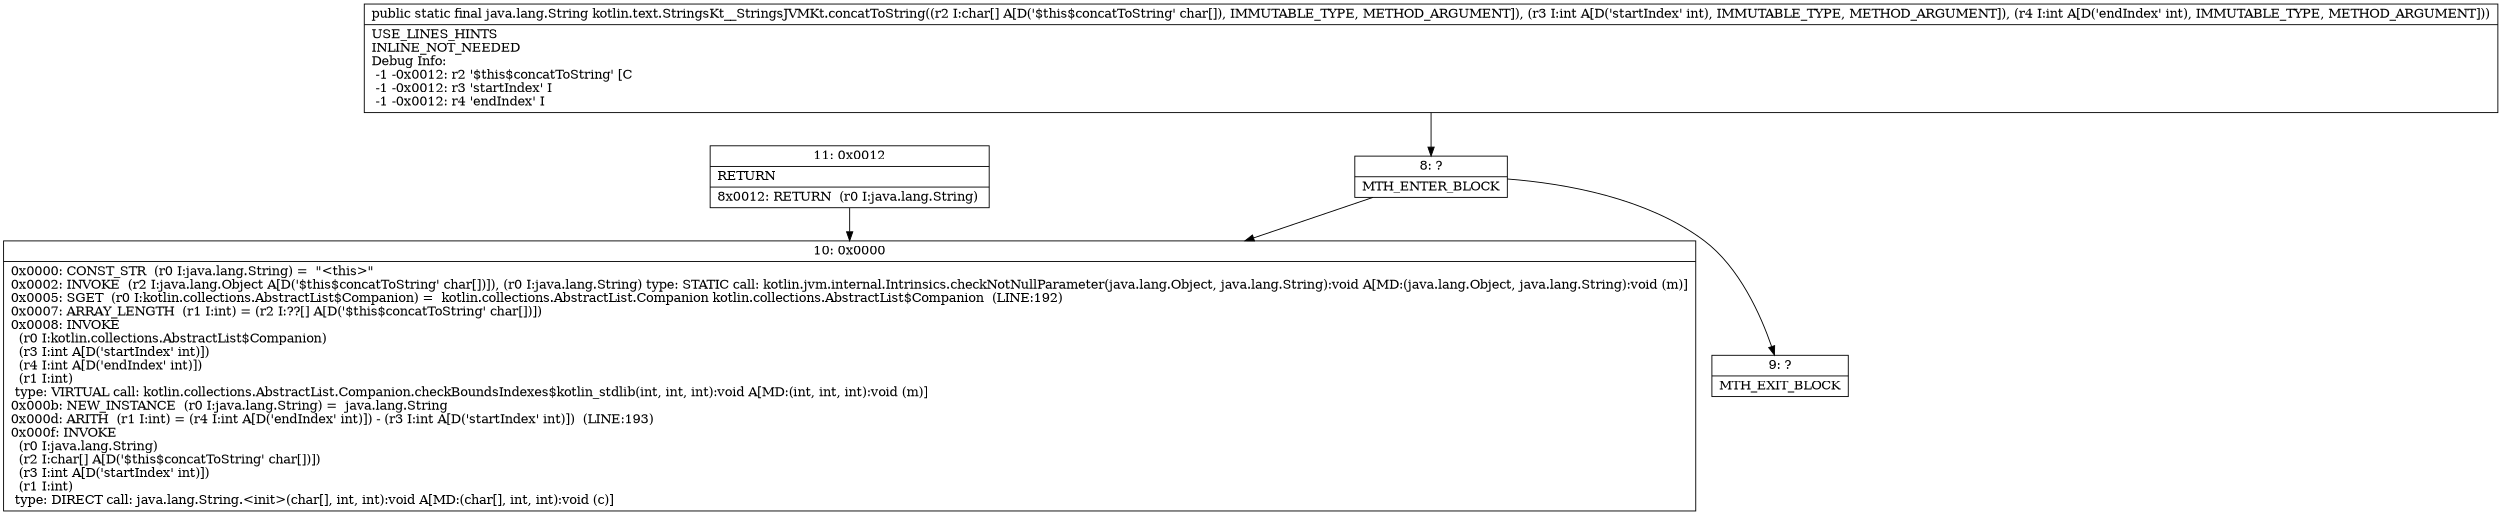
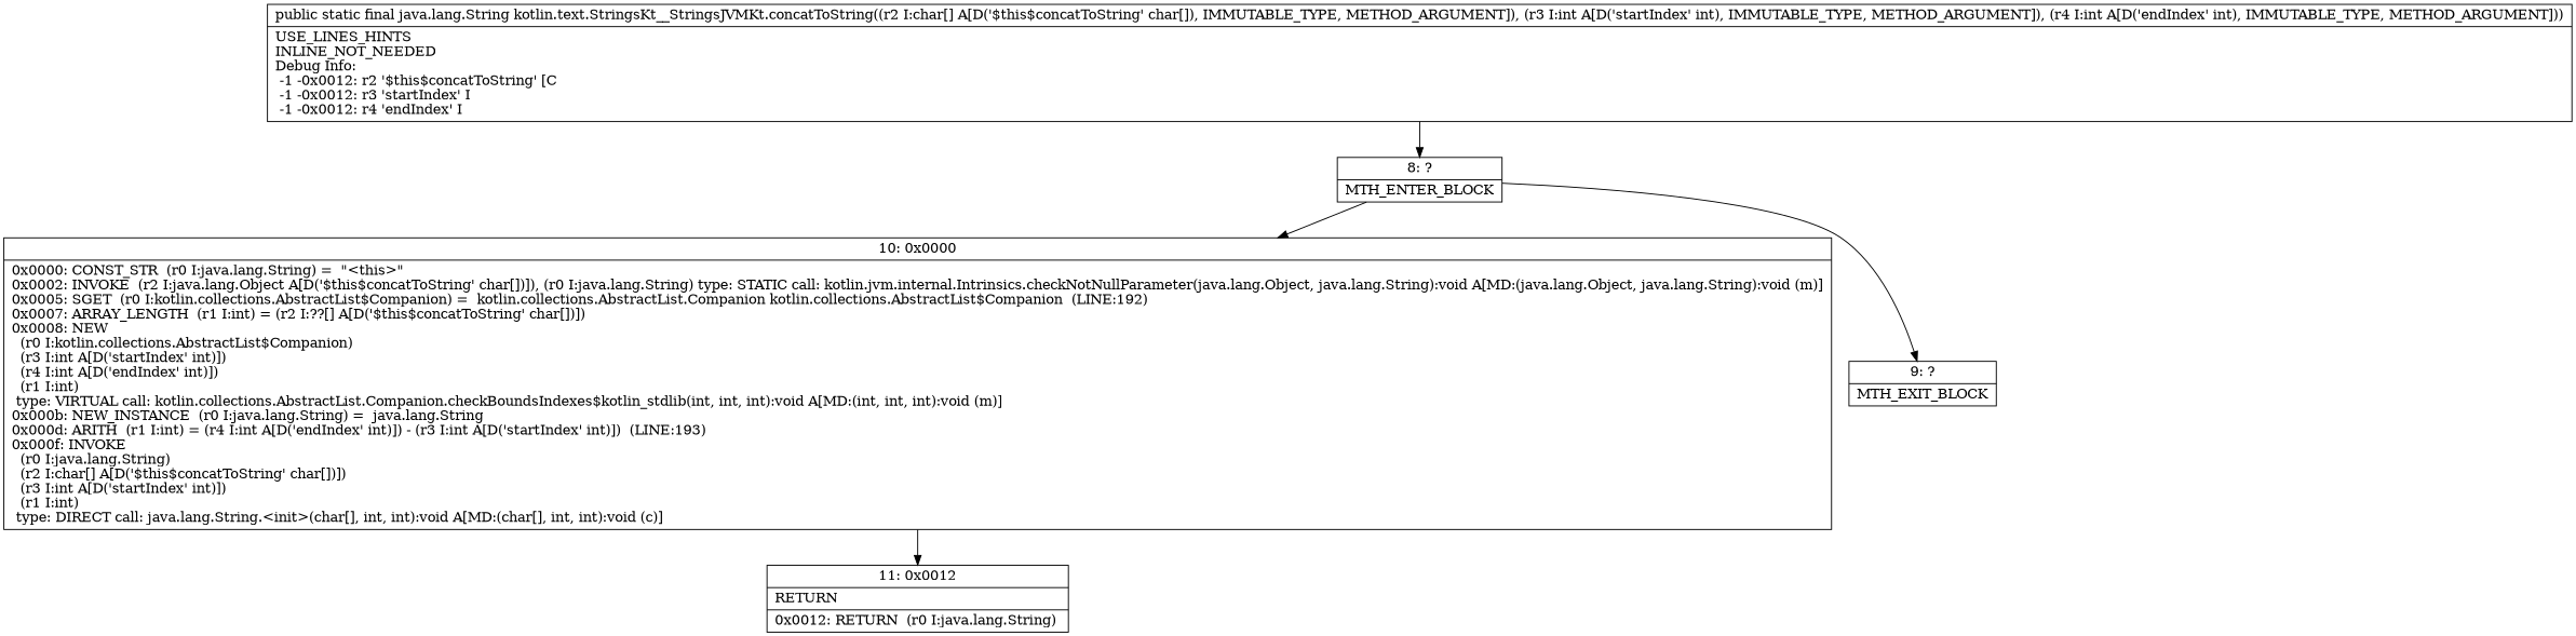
  digraph {
    node [shape=record]
    n1 [label="{8\:\ ?|MTH_ENTER_BLOCK\l}"]
-   n2 [label="{10\:\ 0x0000|0x0000: CONST_STR  (r0 I:java.lang.String) =  \"\<this\>\" \l0x0002: INVOKE  (r2 I:java.lang.Object A[D('$this$concatToString' char[])]), (r0 I:java.lang.String) type: STATIC call: kotlin.jvm.internal.Intrinsics.checkNotNullParameter(java.lang.Object, java.lang.String):void A[MD:(java.lang.Object, java.lang.String):void (m)]\l0x0005: SGET  (r0 I:kotlin.collections.AbstractList$Companion) =  kotlin.collections.AbstractList.Companion kotlin.collections.AbstractList$Companion  (LINE:192)\l0x0007: ARRAY_LENGTH  (r1 I:int) = (r2 I:??[] A[D('$this$concatToString' char[])]) \l0x0008: INVOKE  \l  (r0 I:kotlin.collections.AbstractList$Companion)\l  (r3 I:int A[D('startIndex' int)])\l  (r4 I:int A[D('endIndex' int)])\l  (r1 I:int)\l type: VIRTUAL call: kotlin.collections.AbstractList.Companion.checkBoundsIndexes$kotlin_stdlib(int, int, int):void A[MD:(int, int, int):void (m)]\l0x000b: NEW_INSTANCE  (r0 I:java.lang.String) =  java.lang.String \l0x000d: ARITH  (r1 I:int) = (r4 I:int A[D('endIndex' int)]) \- (r3 I:int A[D('startIndex' int)])  (LINE:193)\l0x000f: INVOKE  \l  (r0 I:java.lang.String)\l  (r2 I:char[] A[D('$this$concatToString' char[])])\l  (r3 I:int A[D('startIndex' int)])\l  (r1 I:int)\l type: DIRECT call: java.lang.String.\<init\>(char[], int, int):void A[MD:(char[], int, int):void (c)]\l}"]
+   n2 [label="{10\:\ 0x0000|0x0000: CONST_STR  (r0 I:java.lang.String) =  \"\<this\>\" \l0x0002: INVOKE  (r2 I:java.lang.Object A[D('$this$concatToString' char[])]), (r0 I:java.lang.String) type: STATIC call: kotlin.jvm.internal.Intrinsics.checkNotNullParameter(java.lang.Object, java.lang.String):void A[MD:(java.lang.Object, java.lang.String):void (m)]\l0x0005: SGET  (r0 I:kotlin.collections.AbstractList$Companion) =  kotlin.collections.AbstractList.Companion kotlin.collections.AbstractList$Companion  (LINE:192)\l0x0007: ARRAY_LENGTH  (r1 I:int) = (r2 I:??[] A[D('$this$concatToString' char[])]) \l0x0008: NEW  \l  (r0 I:kotlin.collections.AbstractList$Companion)\l  (r3 I:int A[D('startIndex' int)])\l  (r4 I:int A[D('endIndex' int)])\l  (r1 I:int)\l type: VIRTUAL call: kotlin.collections.AbstractList.Companion.checkBoundsIndexes$kotlin_stdlib(int, int, int):void A[MD:(int, int, int):void (m)]\l0x000b: NEW_INSTANCE  (r0 I:java.lang.String) =  java.lang.String \l0x000d: ARITH  (r1 I:int) = (r4 I:int A[D('endIndex' int)]) \- (r3 I:int A[D('startIndex' int)])  (LINE:193)\l0x000f: INVOKE  \l  (r0 I:java.lang.String)\l  (r2 I:char[] A[D('$this$concatToString' char[])])\l  (r3 I:int A[D('startIndex' int)])\l  (r1 I:int)\l type: DIRECT call: java.lang.String.\<init\>(char[], int, int):void A[MD:(char[], int, int):void (c)]\l}"]
    n3 [label="{9\:\ ?|MTH_EXIT_BLOCK\l}"]
-   n4 [label="{11\:\ 0x0012|RETURN\l|8x0012: RETURN  (r0 I:java.lang.String) \l}"]
+   n4 [label="{11\:\ 0x0012|RETURN\l|0x0012: RETURN  (r0 I:java.lang.String) \l}"]
    n5 [label="{public static final java.lang.String kotlin.text.StringsKt__StringsJVMKt.concatToString((r2 I:char[] A[D('$this$concatToString' char[]), IMMUTABLE_TYPE, METHOD_ARGUMENT]), (r3 I:int A[D('startIndex' int), IMMUTABLE_TYPE, METHOD_ARGUMENT]), (r4 I:int A[D('endIndex' int), IMMUTABLE_TYPE, METHOD_ARGUMENT]))  | USE_LINES_HINTS\lINLINE_NOT_NEEDED\lDebug Info:\l  \-1 \-0x0012: r2 '$this$concatToString' [C\l  \-1 \-0x0012: r3 'startIndex' I\l  \-1 \-0x0012: r4 'endIndex' I\l}"]
    n1 -> n2
    n1 -> n3
-   n4 -> n2
+   n2 -> n4
    n5 -> n1
  }
